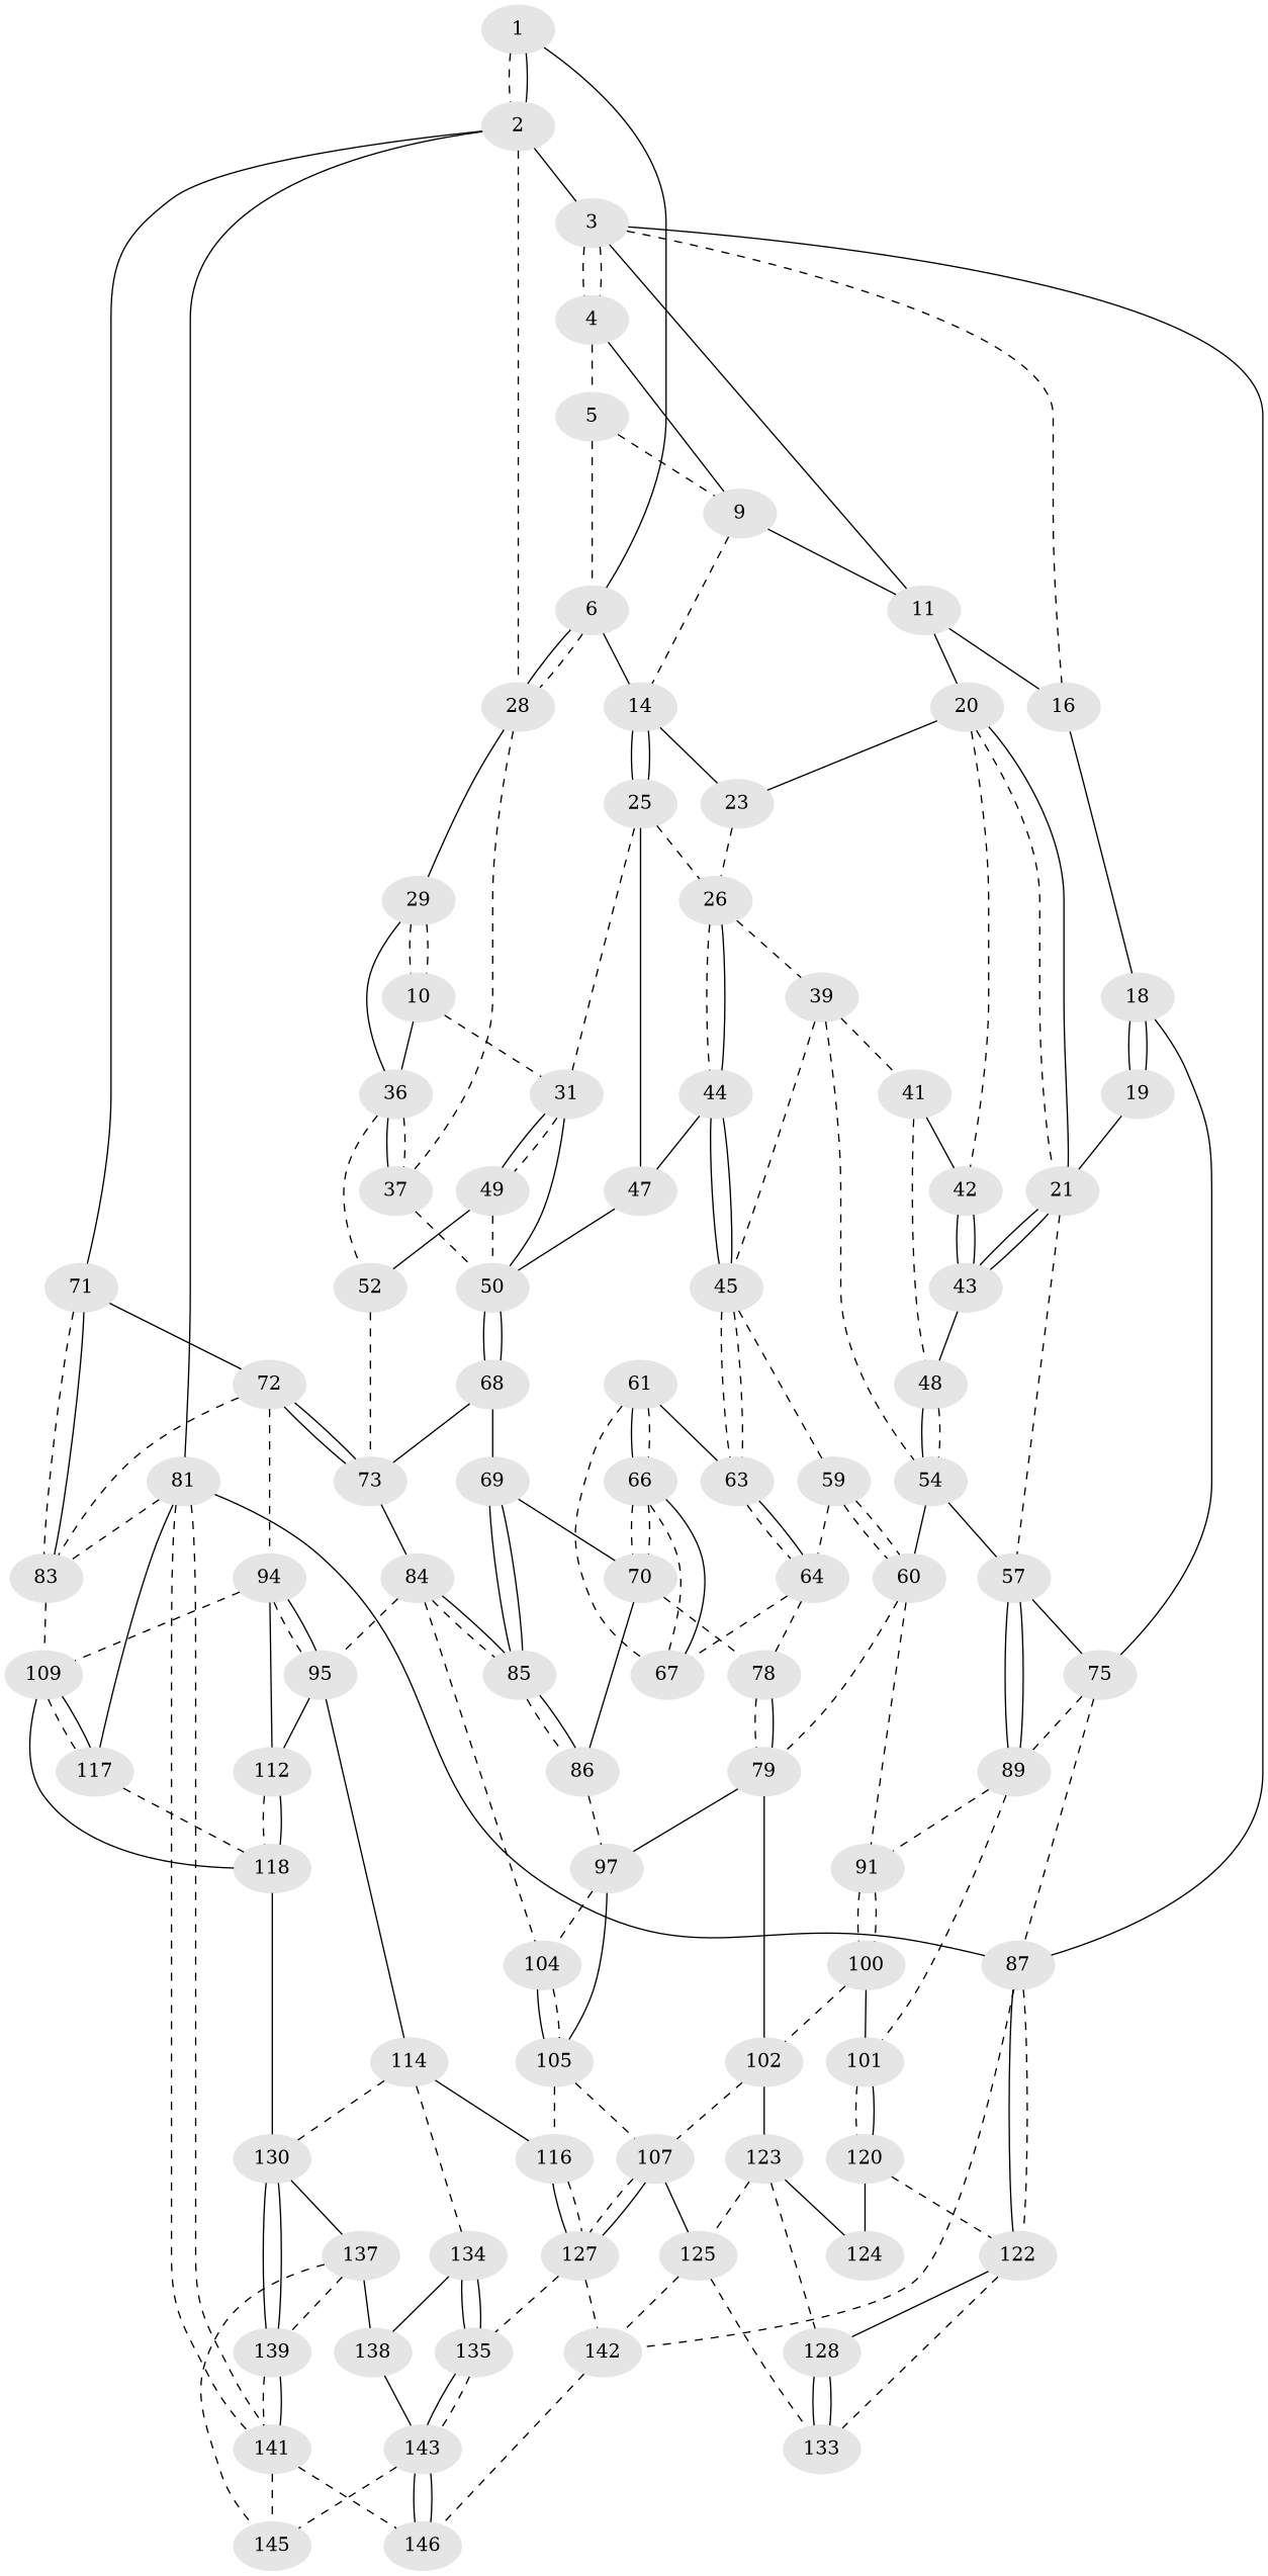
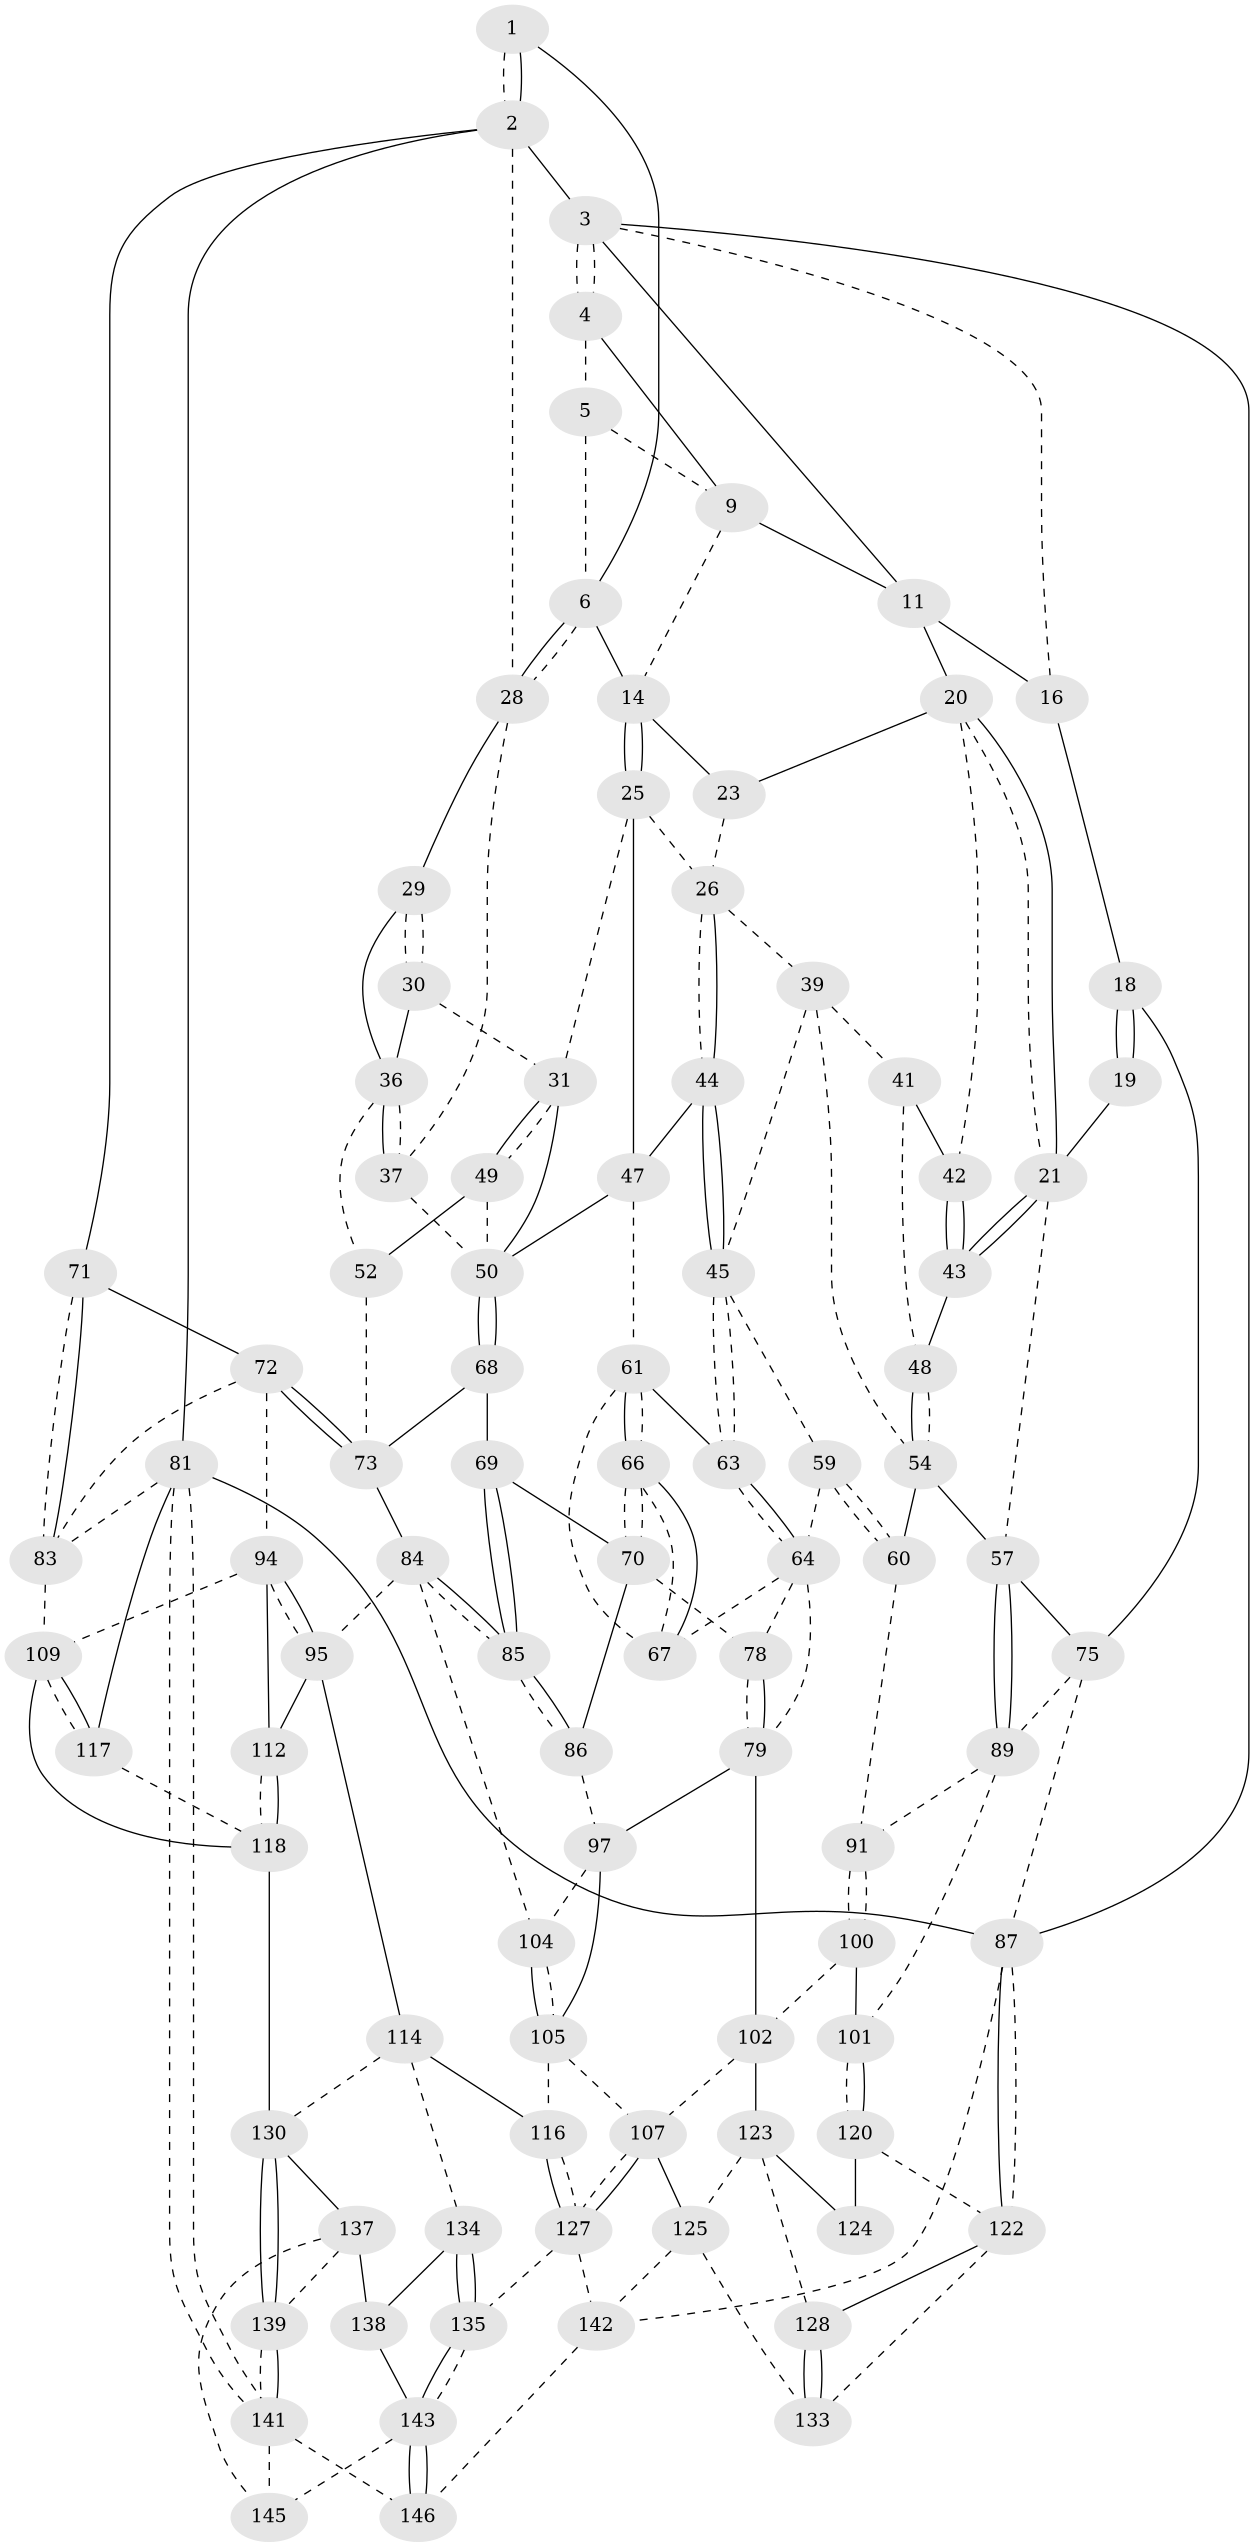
  graph {
    node [color=gray90 style=filled]
    edge [style=solid]
    2 [super="+34"]
    1
    6 [super="+7"]
    3 [super="+10"]
    28 [super="+35"]
    71
    81 [super="+82"]
    14 [super="+15"]
    4
    11 [super="+12"]
    16 [super="+17"]
    87 [super="+88"]
    29
    37
    72 [super="+93"]
    83 [super="+92"]
    117
    141 [super="+148"]
    5 [super="+8"]
    9 [super="+13"]
    20 [super="+24"]
    18
    122 [super="+129"]
    142 [super="+147"]
    23
    25 [super="+33"]
    21 [super="+22"]
    42
    26 [super="+27"]
    31 [super="+32"]
    47 [super="+55"]
    19
    75 [super="+76"]
    89 [super="+90"]
    43
    57 [super="+58"]
    48
    39 [super="+40"]
    44
    49
    50 [super="+51"]
    61 [super="+62"]
    41
    45 [super="+46"]
    54 [super="+56"]
-   30 [label=10]
+   30
    36 [super="+38"]
    52 [super="+53"]
    68
    73 [super="+74"]
    59
    63
    60 [super="+80"]
    64 [super="+65"]
    66
    67
    69
    84 [super="+96"]
    79 [super="+99"]
    91
    101
    78
    97 [super="+98"]
    102 [super="+103"]
    100
    70 [super="+77"]
    86
    85
    94 [super="+111"]
    109 [super="+110"]
    95 [super="+113"]
    112
    104
    105 [super="+106"]
    107 [super="+108"]
    123 [super="+126"]
    118 [super="+119"]
    145
    146
    114 [super="+115"]
    128
    133
    120 [super="+121"]
    116
    130 [super="+131"]
    134
    124
    125 [super="+132"]
    127 [super="+136"]
    135
    137 [super="+140"]
    139
    138
    143 [super="+144"]
    2 -- 3
    2 -- 28 [style=dashed]
    2 -- 71
    2 -- 81
    1 -- 2 [style=dashed]
    1 -- 2
    1 -- 6
    6 -- 28
    6 -- 28 [style=dashed]
    6 -- 14
    3 -- 4 [style=dashed]
    3 -- 4 [style=dashed]
    3 -- 11
    3 -- 16 [style=dashed]
    3 -- 87
    28 -- 29
    28 -- 37 [style=dashed]
    71 -- 72
    71 -- 83 [style=dashed]
    71 -- 83
    81 -- 87
    81 -- 83 [style=dashed]
    81 -- 117
    81 -- 141 [style=dashed]
    81 -- 141 [style=dashed]
    14 -- 23
    14 -- 25
    14 -- 25
    4 -- 5 [style=dashed]
    4 -- 9
    11 -- 16
    11 -- 20
    16 -- 18
    87 -- 122
    87 -- 122 [style=dashed]
    87 -- 142 [style=dashed]
    29 -- 30 [style=dashed]
    29 -- 30 [style=dashed]
    29 -- 36
    37 -- 50 [style=dashed]
    72 -- 83 [style=dashed]
    72 -- 73
    72 -- 73
    72 -- 94 [style=dashed]
    83 -- 109 [style=dashed]
    117 -- 118 [style=dashed]
    141 -- 145 [style=dashed]
    141 -- 146 [style=dashed]
    5 -- 6 [style=dashed]
    5 -- 9 [style=dashed]
    9 -- 14 [style=dashed]
    9 -- 11
    20 -- 23
    20 -- 21 [style=dashed]
    20 -- 21
    20 -- 42 [style=dashed]
    18 -- 19
    18 -- 19
    18 -- 75
    122 -- 128
    122 -- 133 [style=dashed]
    142 -- 146 [style=dashed]
    23 -- 26 [style=dashed]
    25 -- 26 [style=dashed]
    25 -- 31 [style=dashed]
    25 -- 47
    21 -- 43
    21 -- 43
    21 -- 57 [style=dashed]
    42 -- 43
    42 -- 43
    26 -- 39 [style=dashed]
    26 -- 44 [style=dashed]
    26 -- 44
    31 -- 49
    31 -- 49 [style=dashed]
    31 -- 50
    47 -- 50
+   47 -- 61 [style=dashed]
    19 -- 21
    75 -- 87 [style=dashed]
    75 -- 89 [style=dashed]
    89 -- 91 [style=dashed]
    89 -- 101 [style=dashed]
    43 -- 48
    57 -- 75
    57 -- 89
    57 -- 89
    48 -- 54
    48 -- 54 [style=dashed]
    39 -- 41 [style=dashed]
    39 -- 45 [style=dashed]
    39 -- 54 [style=dashed]
    44 -- 47
    44 -- 45
    44 -- 45
    49 -- 50 [style=dashed]
    49 -- 52
    50 -- 68
    50 -- 68
    61 -- 63
    61 -- 66
    61 -- 66 [style=dashed]
    61 -- 67 [style=dashed]
    41 -- 42
    41 -- 48 [style=dashed]
    45 -- 59 [style=dashed]
    45 -- 63 [style=dashed]
    45 -- 63 [style=dashed]
    54 -- 57
    54 -- 60
    30 -- 31 [style=dashed]
    30 -- 36
    36 -- 37
    36 -- 37 [style=dashed]
    36 -- 52 [style=dashed]
    52 -- 73 [style=dashed]
    68 -- 73
    68 -- 69
    73 -- 84
    59 -- 60 [style=dashed]
    59 -- 60 [style=dashed]
    59 -- 64 [style=dashed]
    63 -- 64 [style=dashed]
    63 -- 64
-   60 -- 79 [style=dashed]
+   64 -- 79 [style=dashed]
    60 -- 91 [style=dashed]
    64 -- 67 [style=dashed]
    64 -- 78 [style=dashed]
    66 -- 67 [style=dashed]
    66 -- 67
    66 -- 70 [style=dashed]
    66 -- 70 [style=dashed]
    69 -- 70
    69 -- 85
    69 -- 85
    84 -- 85 [style=dashed]
    84 -- 85
    84 -- 95 [style=dashed]
    84 -- 104 [style=dashed]
    79 -- 97
    79 -- 102
    91 -- 100 [style=dashed]
    91 -- 100 [style=dashed]
    101 -- 120 [style=dashed]
    101 -- 120
    78 -- 79 [style=dashed]
    78 -- 79
    97 -- 104 [style=dashed]
    97 -- 105
    102 -- 107 [style=dashed]
    102 -- 123
    100 -- 101
    100 -- 102 [style=dashed]
    70 -- 78 [style=dashed]
    70 -- 86
    86 -- 97 [style=dashed]
    85 -- 86 [style=dashed]
    85 -- 86
    94 -- 109 [style=dashed]
    94 -- 95 [style=dashed]
    94 -- 95
    94 -- 112
    109 -- 117 [style=dashed]
    109 -- 117
    109 -- 118
    95 -- 112
    95 -- 114
    112 -- 118 [style=dashed]
    112 -- 118
    104 -- 105
    104 -- 105 [style=dashed]
    105 -- 107 [style=dashed]
    105 -- 116 [style=dashed]
    107 -- 125
    107 -- 127 [style=dashed]
    107 -- 127
    123 -- 128 [style=dashed]
    123 -- 124
    123 -- 125 [style=dashed]
    118 -- 130
    114 -- 116
    114 -- 130 [style=dashed]
    114 -- 134 [style=dashed]
    128 -- 133
    128 -- 133
    120 -- 122 [style=dashed]
    120 -- 124 [weight=2]
    116 -- 127
    116 -- 127 [style=dashed]
    130 -- 137
    130 -- 139
    130 -- 139
    134 -- 135
    134 -- 135
    134 -- 138
    125 -- 142 [style=dashed]
    125 -- 133 [style=dashed]
    127 -- 142 [style=dashed]
    127 -- 135 [style=dashed]
    135 -- 143
    135 -- 143 [style=dashed]
    137 -- 145 [style=dashed]
    137 -- 139 [style=dashed]
    137 -- 138
    139 -- 141 [style=dashed]
    139 -- 141
    138 -- 143
    143 -- 145 [style=dashed]
    143 -- 146
    143 -- 146
  }
